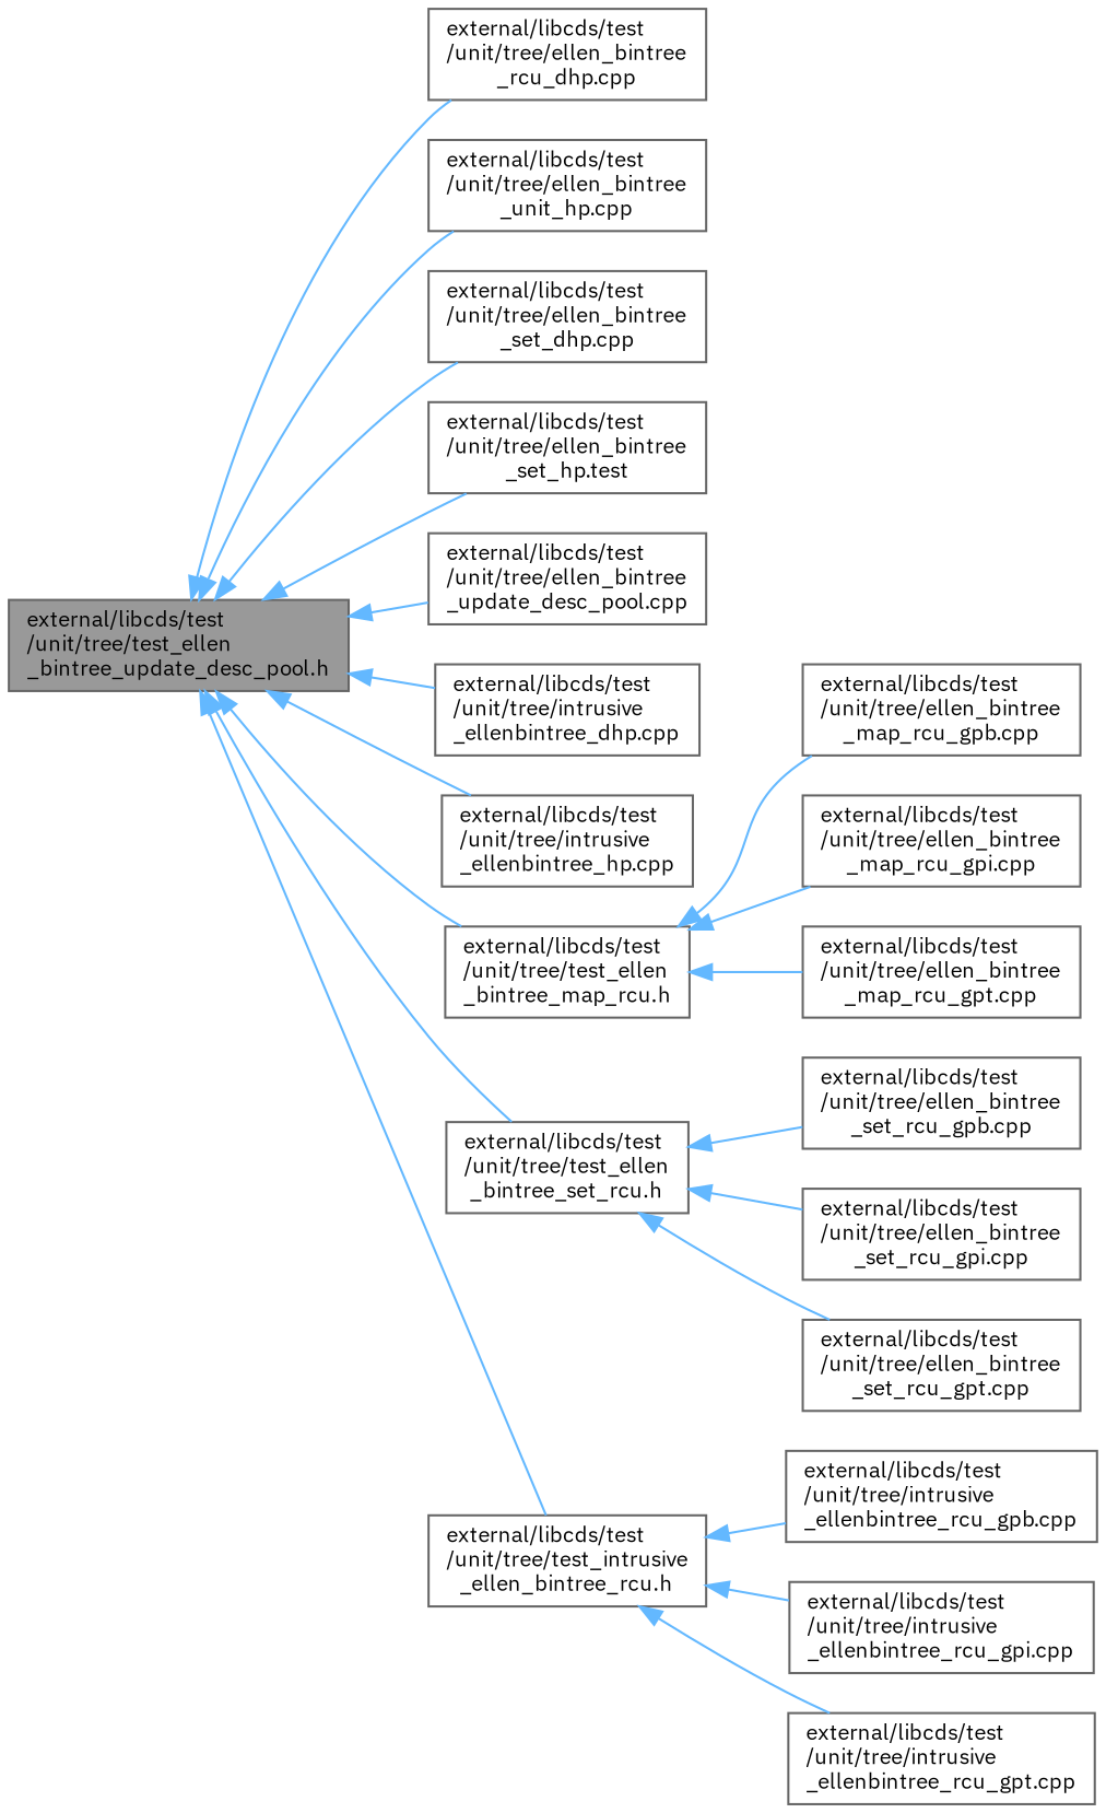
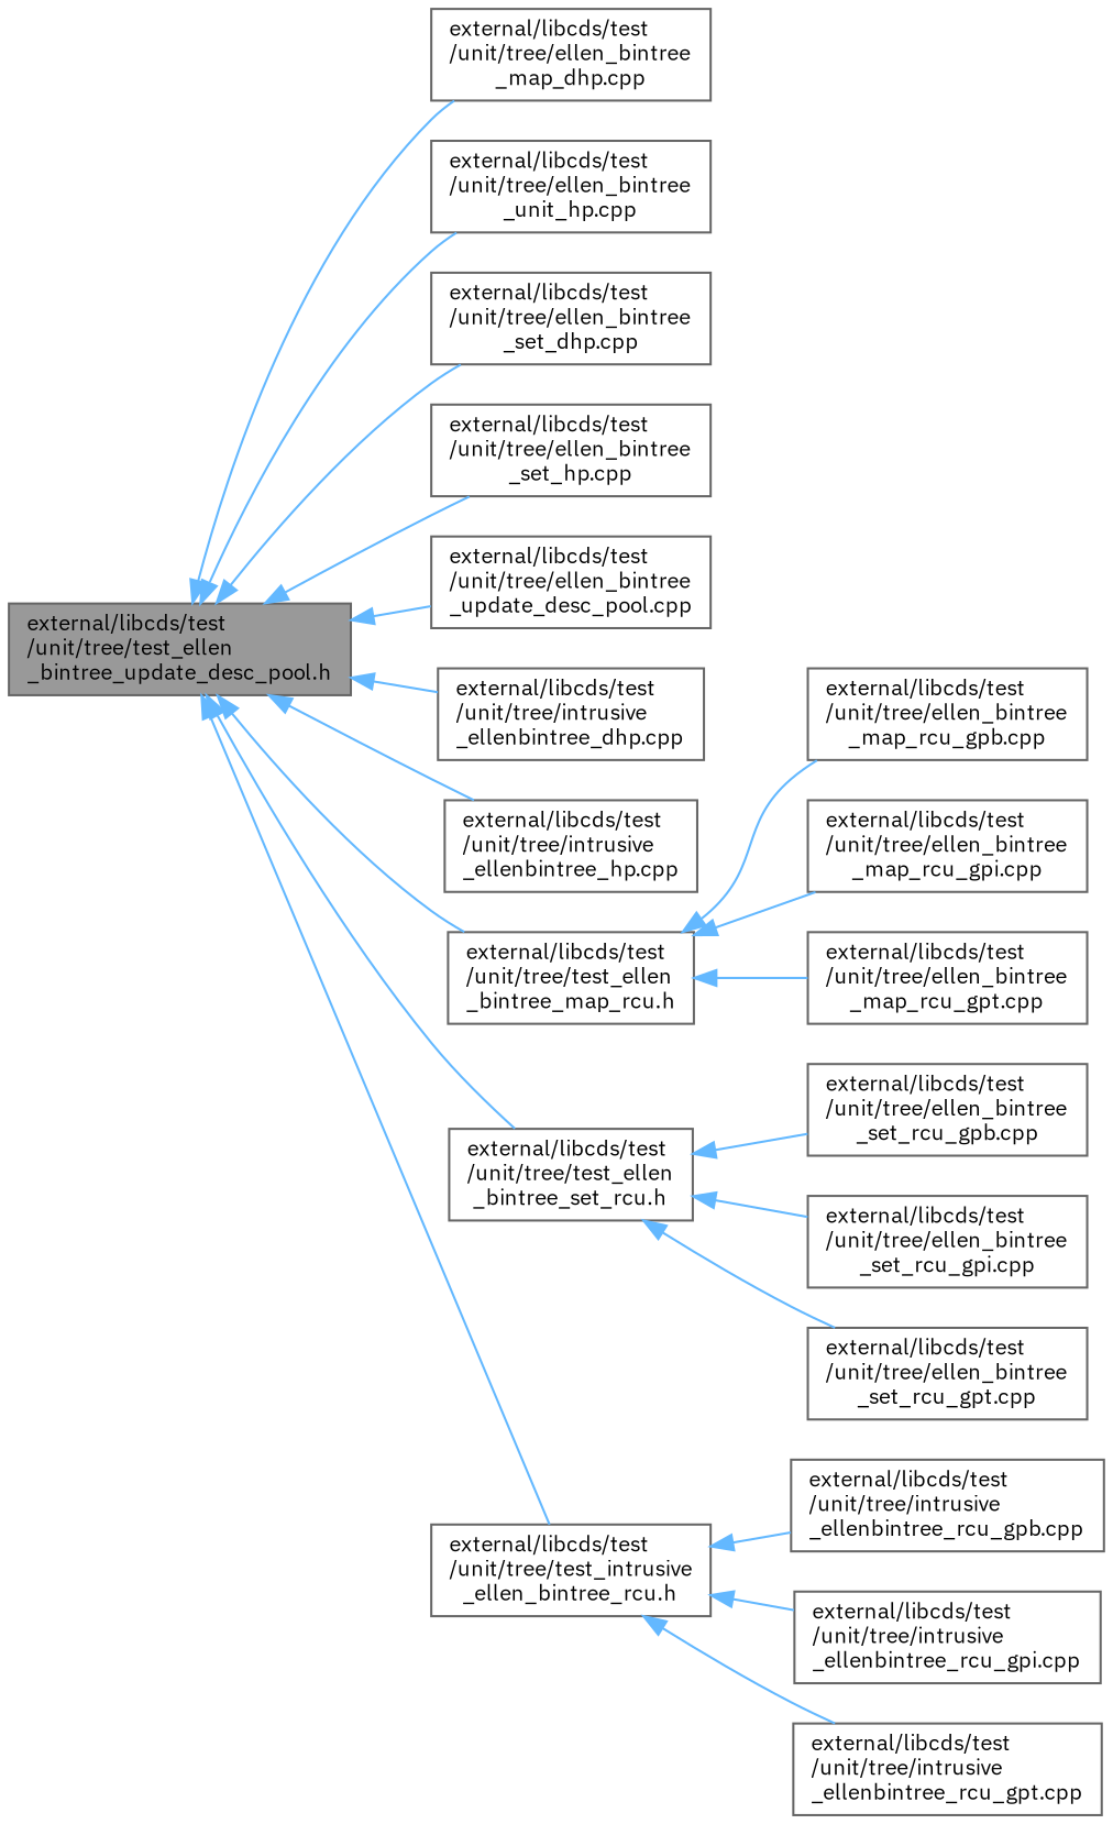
  digraph {
    fontname="IBM Plex Sans"
    rankdir=LR
    node [color=grey40 fillcolor=white fontname="IBM Plex Sans" fontsize=10 shape=box style=filled]
    edge [color=steelblue1 dir=back fontname="IBM Plex Sans" fontsize=10 labelfontname=Helvetica labelfontsize=10 style=solid]
    n1 [color=gray40 fillcolor=grey60 fontcolor=black height=0.2 label="external/libcds/test\l/unit/tree/test_ellen\l_bintree_update_desc_pool.h" width=0.4]
-   n2 [height=0.2 label="external/libcds/test\l/unit/tree/ellen_bintree\l_rcu_dhp.cpp" width=0.4]
+   n2 [height=0.2 label="external/libcds/test\l/unit/tree/ellen_bintree\l_map_dhp.cpp" width=0.4]
    n3 [height=0.2 label="external/libcds/test\l/unit/tree/ellen_bintree\l_unit_hp.cpp" width=0.4]
    n4 [height=0.2 label="external/libcds/test\l/unit/tree/ellen_bintree\l_set_dhp.cpp" width=0.4]
-   n5 [height=0.2 label="external/libcds/test\l/unit/tree/ellen_bintree\l_set_hp.test" width=0.4]
+   n5 [height=0.2 label="external/libcds/test\l/unit/tree/ellen_bintree\l_set_hp.cpp" width=0.4]
    n6 [height=0.2 label="external/libcds/test\l/unit/tree/ellen_bintree\l_update_desc_pool.cpp" width=0.4]
    n7 [height=0.2 label="external/libcds/test\l/unit/tree/intrusive\l_ellenbintree_dhp.cpp" width=0.4]
    n8 [height=0.2 label="external/libcds/test\l/unit/tree/intrusive\l_ellenbintree_hp.cpp" width=0.4]
    n9 [height=0.2 label="external/libcds/test\l/unit/tree/test_ellen\l_bintree_map_rcu.h" width=0.4]
    n10 [height=0.2 label="external/libcds/test\l/unit/tree/test_ellen\l_bintree_set_rcu.h" width=0.4]
    n11 [height=0.2 label="external/libcds/test\l/unit/tree/test_intrusive\l_ellen_bintree_rcu.h" width=0.4]
    n12 [height=0.2 label="external/libcds/test\l/unit/tree/ellen_bintree\l_map_rcu_gpb.cpp" width=0.4]
    n13 [height=0.2 label="external/libcds/test\l/unit/tree/ellen_bintree\l_map_rcu_gpi.cpp" width=0.4]
    n14 [height=0.2 label="external/libcds/test\l/unit/tree/ellen_bintree\l_map_rcu_gpt.cpp" width=0.4]
    n15 [height=0.2 label="external/libcds/test\l/unit/tree/ellen_bintree\l_set_rcu_gpb.cpp" width=0.4]
    n16 [height=0.2 label="external/libcds/test\l/unit/tree/ellen_bintree\l_set_rcu_gpi.cpp" width=0.4]
    n17 [height=0.2 label="external/libcds/test\l/unit/tree/ellen_bintree\l_set_rcu_gpt.cpp" width=0.4]
    n18 [height=0.2 label="external/libcds/test\l/unit/tree/intrusive\l_ellenbintree_rcu_gpb.cpp" width=0.4]
    n19 [height=0.2 label="external/libcds/test\l/unit/tree/intrusive\l_ellenbintree_rcu_gpi.cpp" width=0.4]
    n20 [height=0.2 label="external/libcds/test\l/unit/tree/intrusive\l_ellenbintree_rcu_gpt.cpp" width=0.4]
    n1 -> n2
    n1 -> n3
    n1 -> n4
    n1 -> n5
    n1 -> n6
    n1 -> n7
    n1 -> n8
    n1 -> n9
    n1 -> n10
    n1 -> n11
    n9 -> n12
    n9 -> n13
    n9 -> n14
    n10 -> n15
    n10 -> n16
    n10 -> n17
    n11 -> n18
    n11 -> n19
    n11 -> n20
  }
